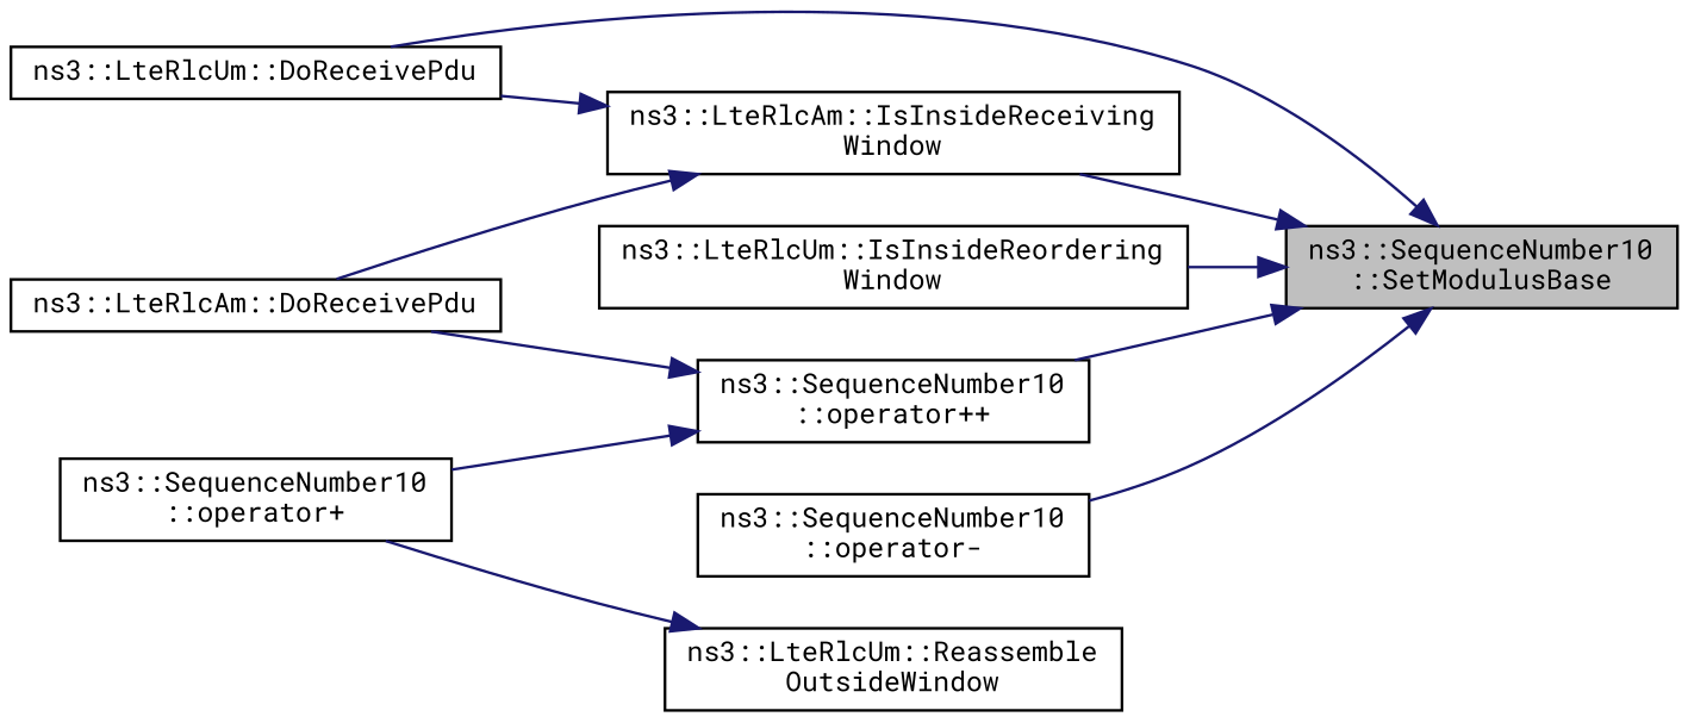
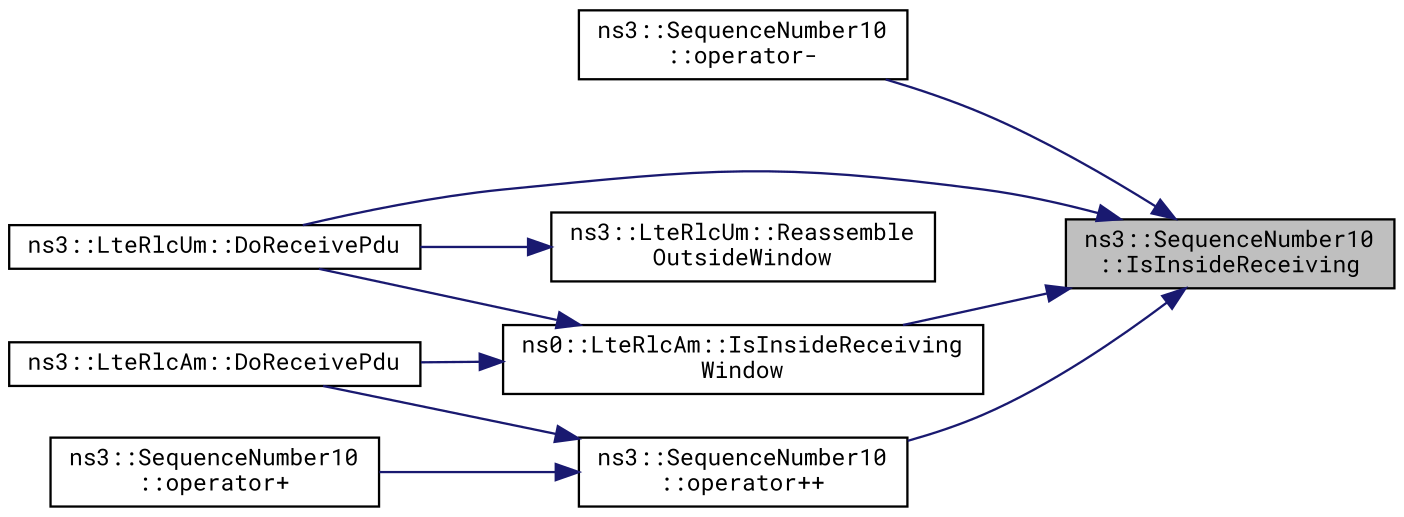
  digraph {
    fontname="Roboto Mono"
    rankdir=RL
    node [color=black fillcolor=white fontname="Roboto Mono" fontsize=10 shape=record style=filled]
    edge [color=midnightblue dir=back fontname="Roboto Mono" fontsize=10 labelfontname=Helvetica labelfontsize=10 style=solid]
-   n1 [fillcolor=grey75 fontcolor=black height=0.2 label="ns3::SequenceNumber10\l::SetModulusBase" width=0.4]
+   n1 [fillcolor=grey75 fontcolor=black height=0.2 label="ns3::SequenceNumber10\l::IsInsideReceiving" width=0.4]
    n2 [height=0.2 label="ns3::LteRlcUm::DoReceivePdu" width=0.4]
-   n3 [height=0.2 label="ns3::LteRlcAm::IsInsideReceiving\lWindow" width=0.4]
-   n4 [height=0.2 label="ns3::LteRlcUm::IsInsideReordering\lWindow" width=0.4]
+   n3 [height=0.2 label="ns0::LteRlcAm::IsInsideReceiving\lWindow" width=0.4]
    n5 [height=0.2 label="ns3::SequenceNumber10\l::operator++" width=0.4]
    n6 [height=0.2 label="ns3::SequenceNumber10\l::operator-" width=0.4]
    n7 [height=0.2 label="ns3::LteRlcAm::DoReceivePdu" width=0.4]
    n8 [height=0.2 label="ns3::SequenceNumber10\l::operator+" width=0.4]
    n9 [height=0.2 label="ns3::LteRlcUm::Reassemble\lOutsideWindow" width=0.4]
    n1 -> n2
    n1 -> n3
-   n1 -> n4
    n1 -> n5
    n1 -> n6
    n3 -> n2
    n3 -> n7
    n5 -> n7
    n5 -> n8
-   n9 -> n8
+   n9 -> n2
  }
